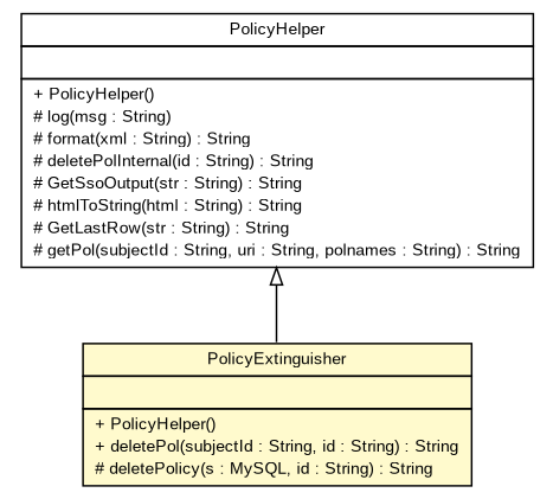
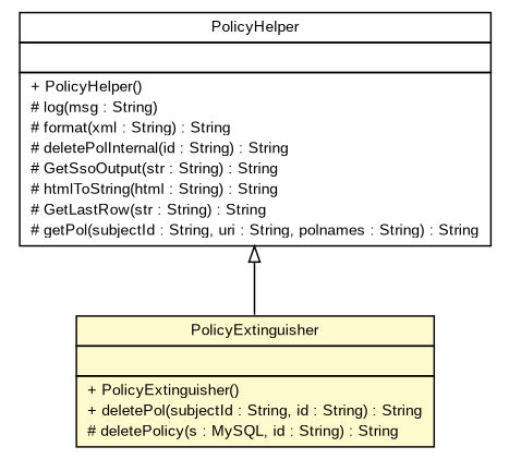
  digraph {
    node [fontcolor=black fontname=arial fontsize=10.0 shape=plaintext]
    n1 [label=<<table border="0" cellborder="1" cellspacing="0" cellpadding="2" port="p" href="./PolicyHelper.html"> 		<tr><td><table border="0" cellspacing="0" cellpadding="1"> 			<tr><td> PolicyHelper </td></tr> 		</table></td></tr> 		<tr><td><table border="0" cellspacing="0" cellpadding="1"> 			<tr><td align="left">  </td></tr> 		</table></td></tr> 		<tr><td><table border="0" cellspacing="0" cellpadding="1"> 			<tr><td align="left"> + PolicyHelper() </td></tr> 			<tr><td align="left"> # log(msg : String) </td></tr> 			<tr><td align="left"> # format(xml : String) : String </td></tr> 			<tr><td align="left"> # deletePolInternal(id : String) : String </td></tr> 			<tr><td align="left"> # GetSsoOutput(str : String) : String </td></tr> 			<tr><td align="left"> # htmlToString(html : String) : String </td></tr> 			<tr><td align="left"> # GetLastRow(str : String) : String </td></tr> 			<tr><td align="left"> # getPol(subjectId : String, uri : String, polnames : String) : String </td></tr> 		</table></td></tr> 		</table>>]
-   n2 [label=<<table border="0" cellborder="1" cellspacing="0" cellpadding="2" port="p" bgcolor="lemonChiffon" href="./PolicyExtinguisher.html"> 		<tr><td><table border="0" cellspacing="0" cellpadding="1"> 			<tr><td> PolicyExtinguisher </td></tr> 		</table></td></tr> 		<tr><td><table border="0" cellspacing="0" cellpadding="1"> 			<tr><td align="left">  </td></tr> 		</table></td></tr> 		<tr><td><table border="0" cellspacing="0" cellpadding="1"> 			<tr><td align="left"> + PolicyHelper() </td></tr> 			<tr><td align="left"> + deletePol(subjectId : String, id : String) : String </td></tr> 			<tr><td align="left"> # deletePolicy(s : MySQL, id : String) : String </td></tr> 		</table></td></tr> 		</table>>]
+   n2 [label=<<table border="0" cellborder="1" cellspacing="0" cellpadding="2" port="p" bgcolor="lemonChiffon" href="./PolicyExtinguisher.html"> 		<tr><td><table border="0" cellspacing="0" cellpadding="1"> 			<tr><td> PolicyExtinguisher </td></tr> 		</table></td></tr> 		<tr><td><table border="0" cellspacing="0" cellpadding="1"> 			<tr><td align="left">  </td></tr> 		</table></td></tr> 		<tr><td><table border="0" cellspacing="0" cellpadding="1"> 			<tr><td align="left"> + PolicyExtinguisher() </td></tr> 			<tr><td align="left"> + deletePol(subjectId : String, id : String) : String </td></tr> 			<tr><td align="left"> # deletePolicy(s : MySQL, id : String) : String </td></tr> 		</table></td></tr> 		</table>>]
    n1 -> n2 [arrowtail=empty dir=back fontname=arial fontsize=10 headport=p labelfontname=arial labelfontsize=10 tailport=p style=solid]
  }
